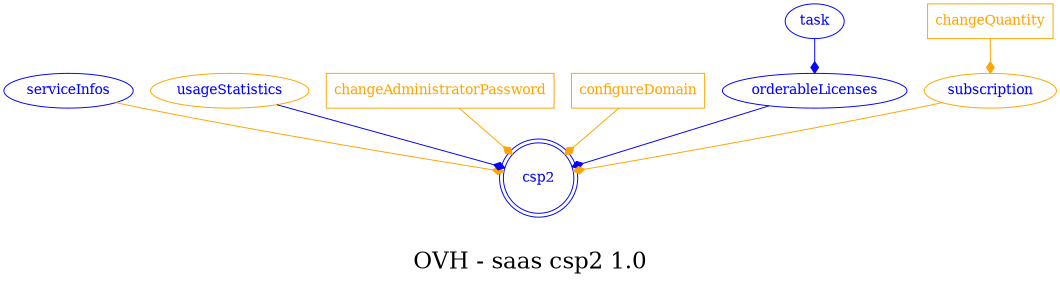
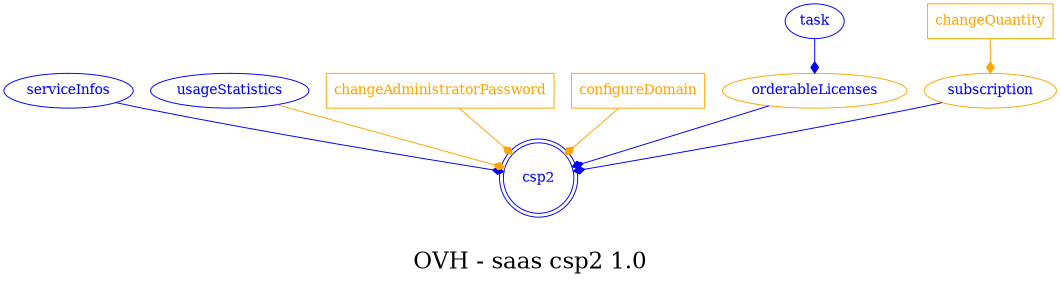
  digraph {
    fontname="DejaVu Serif"
    fontsize=24
    label="OVH - saas csp2 1.0"
    splines=true
    node [color=blue fontcolor=blue fontname="DejaVu Serif" shape=ellipse]
    edge [arrowhead=diamond arrowtail=none color=blue fontcolor=blue fontname="DejaVu Serif"]
    csp2 [shape=doublecircle]
    serviceInfos
-   usageStatistics [color=orange]
+   usageStatistics
    changeAdministratorPassword [color=orange fontcolor=orange shape=box]
    configureDomain [color=orange fontcolor=orange shape=box]
    task
-   orderableLicenses
+   orderableLicenses [color=orange]
    subscription [color=orange]
    changeQuantity [color=orange fontcolor=orange shape=box]
-   serviceInfos -> csp2 [color=orange]
-   usageStatistics -> csp2
+   serviceInfos -> csp2
+   usageStatistics -> csp2 [color=orange]
    changeAdministratorPassword -> csp2 [color=orange fontcolor=orange]
    configureDomain -> csp2 [color=orange fontcolor=orange]
    task -> orderableLicenses
    orderableLicenses -> csp2
-   subscription -> csp2 [color=orange]
+   subscription -> csp2
    changeQuantity -> subscription [color=orange fontcolor=orange]
  }
